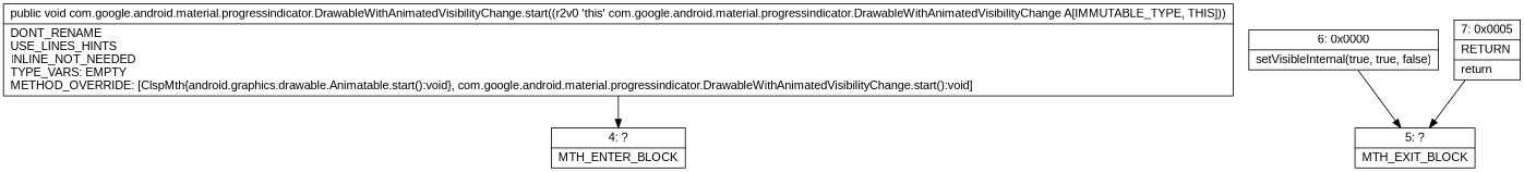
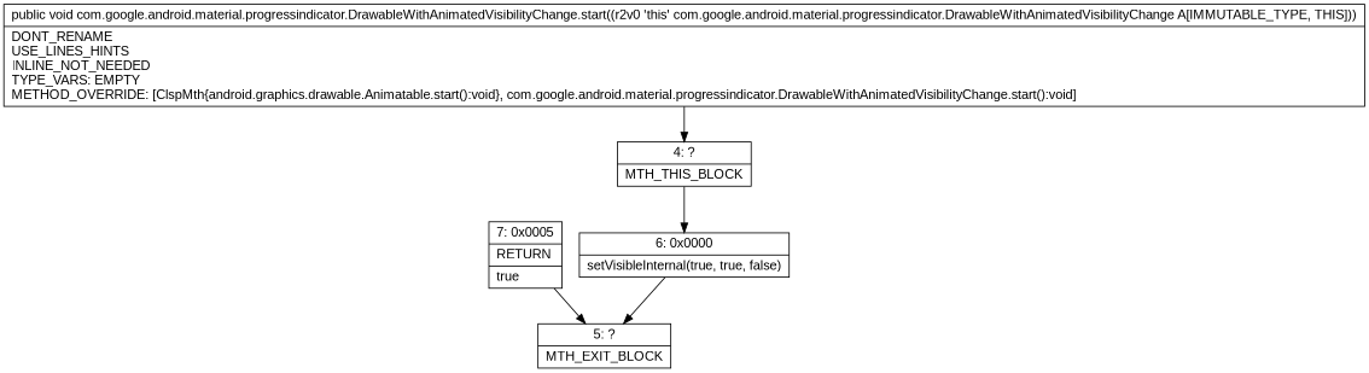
  digraph {
    fontname="Liberation Sans"
    node [fontname="Liberation Sans" shape=record]
    edge [fontname="Liberation Sans"]
-   n1 [label="{4\:\ ?|MTH_ENTER_BLOCK\l}"]
+   n1 [label="{4\:\ ?|MTH_THIS_BLOCK\l}"]
    n2 [label="{6\:\ 0x0000|setVisibleInternal(true, true, false)\l}"]
    n3 [label="{5\:\ ?|MTH_EXIT_BLOCK\l}"]
-   n4 [label="{7\:\ 0x0005|RETURN\l|return\l}"]
+   n4 [label="{7\:\ 0x0005|RETURN\l|true\l}"]
    n5 [label="{public void com.google.android.material.progressindicator.DrawableWithAnimatedVisibilityChange.start((r2v0 'this' com.google.android.material.progressindicator.DrawableWithAnimatedVisibilityChange A[IMMUTABLE_TYPE, THIS]))  | DONT_RENAME\lUSE_LINES_HINTS\lINLINE_NOT_NEEDED\lTYPE_VARS: EMPTY\lMETHOD_OVERRIDE: [ClspMth\{android.graphics.drawable.Animatable.start():void\}, com.google.android.material.progressindicator.DrawableWithAnimatedVisibilityChange.start():void]\l}"]
+   n1 -> n2
    n2 -> n3
    n4 -> n3
    n5 -> n1
  }
